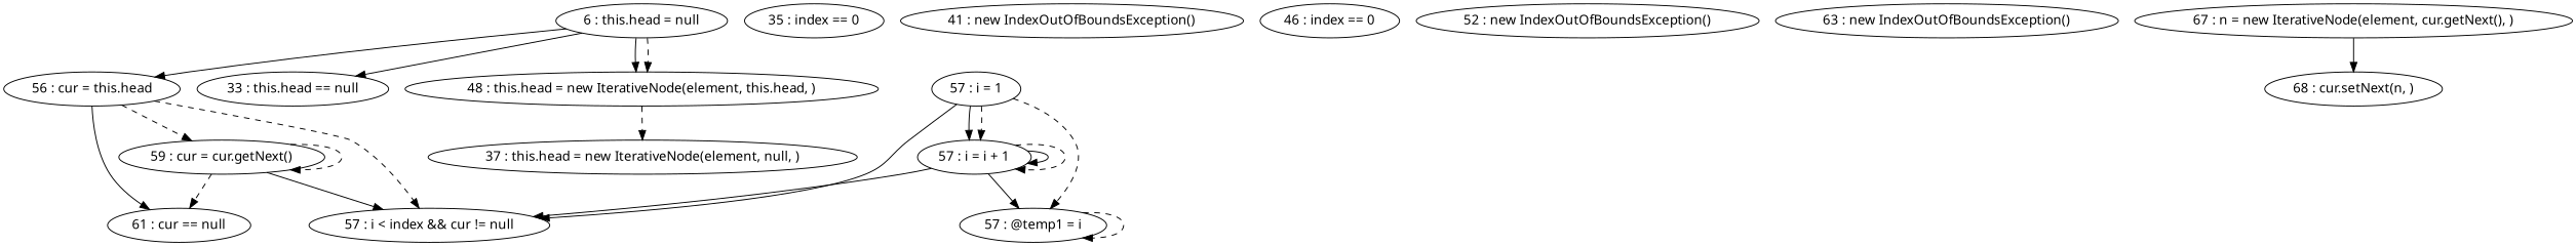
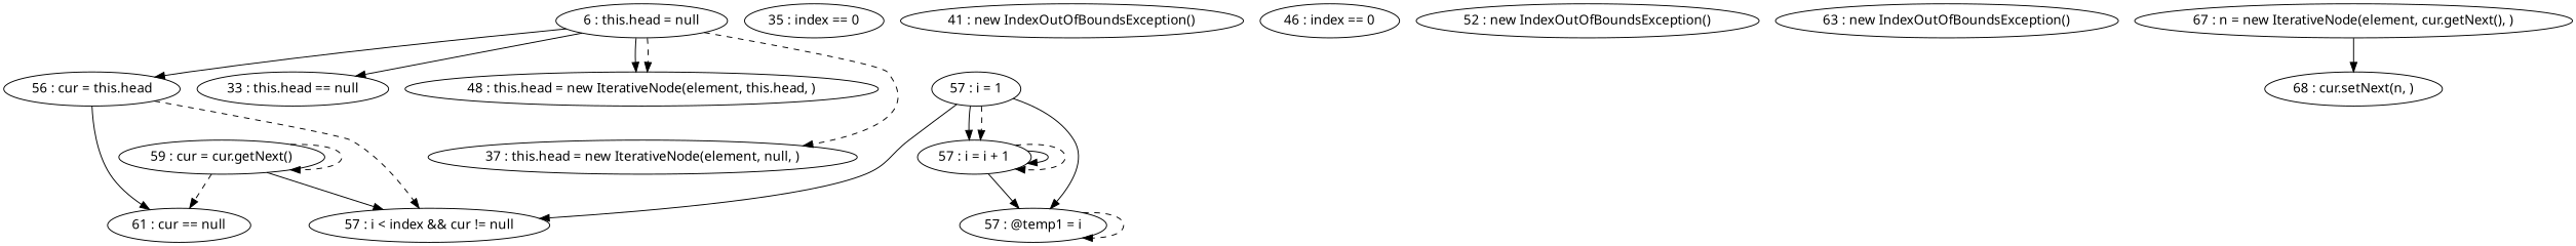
  digraph {
    fontname="Noto Sans"
    node [fontname="Noto Sans"]
    edge [fontname="Noto Sans"]
    "6 : this.head = null"
    "56 : cur = this.head"
    "33 : this.head == null"
    "48 : this.head = new IterativeNode(element, this.head, )"
    "37 : this.head = new IterativeNode(element, null, )"
    "61 : cur == null"
    "57 : i < index && cur != null"
    "59 : cur = cur.getNext()"
    "35 : index == 0"
    "41 : new IndexOutOfBoundsException()"
    "46 : index == 0"
    "52 : new IndexOutOfBoundsException()"
    "57 : i = 1"
    "57 : @temp1 = i"
    "57 : i = i + 1"
    "63 : new IndexOutOfBoundsException()"
    "67 : n = new IterativeNode(element, cur.getNext(), )"
    "68 : cur.setNext(n, )"
    "6 : this.head = null" -> "56 : cur = this.head"
    "6 : this.head = null" -> "33 : this.head == null"
    "6 : this.head = null" -> "48 : this.head = new IterativeNode(element, this.head, )"
    "6 : this.head = null" -> "48 : this.head = new IterativeNode(element, this.head, )" [style=dashed]
-   "48 : this.head = new IterativeNode(element, this.head, )" -> "37 : this.head = new IterativeNode(element, null, )" [style=dashed]
+   "6 : this.head = null" -> "37 : this.head = new IterativeNode(element, null, )" [style=dashed]
    "56 : cur = this.head" -> "61 : cur == null"
    "56 : cur = this.head" -> "57 : i < index && cur != null" [style=dashed]
-   "56 : cur = this.head" -> "59 : cur = cur.getNext()" [style=dashed]
    "59 : cur = cur.getNext()" -> "61 : cur == null" [style=dashed]
    "59 : cur = cur.getNext()" -> "57 : i < index && cur != null"
    "59 : cur = cur.getNext()" -> "59 : cur = cur.getNext()" [style=dashed]
    "57 : i = 1" -> "57 : i < index && cur != null"
-   "57 : i = 1" -> "57 : @temp1 = i" [style=dashed]
+   "57 : i = 1" -> "57 : @temp1 = i"
    "57 : i = 1" -> "57 : i = i + 1"
    "57 : i = 1" -> "57 : i = i + 1" [style=dashed]
    "57 : @temp1 = i" -> "57 : @temp1 = i" [style=dashed]
-   "57 : i = i + 1" -> "57 : i < index && cur != null"
    "57 : i = i + 1" -> "57 : @temp1 = i"
    "57 : i = i + 1" -> "57 : i = i + 1"
    "57 : i = i + 1" -> "57 : i = i + 1" [style=dashed]
    "67 : n = new IterativeNode(element, cur.getNext(), )" -> "68 : cur.setNext(n, )"
  }
